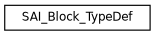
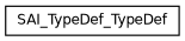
  digraph {
    rankdir=TB
-   n1 [color=black fillcolor=white fontname=Helvetica fontsize=10 height=0.2 label=SAI_Block_TypeDef shape=record style=filled width=0.4]
+   n1 [color=black fillcolor=white fontname=Helvetica fontsize=10 height=0.2 label=SAI_TypeDef_TypeDef shape=record style=filled width=0.4]
  }
